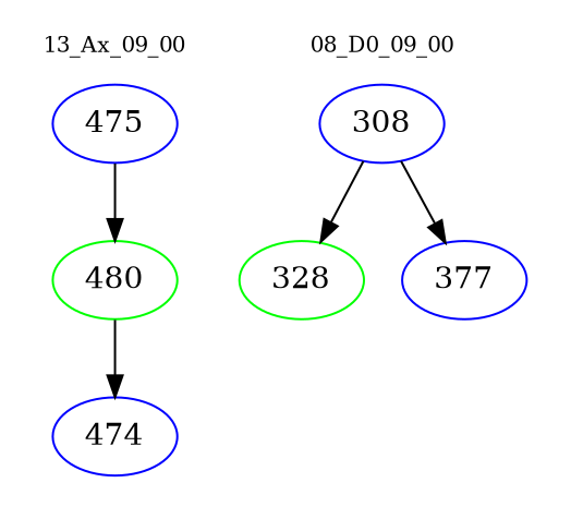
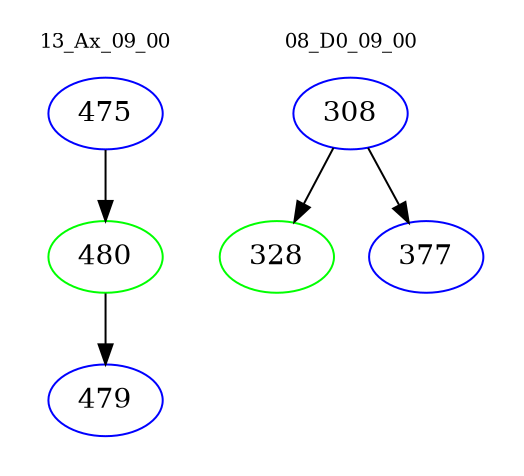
  digraph {
    fontname="DejaVu Serif"
    node [color=blue fontname="DejaVu Serif"]
    edge [color=black fontname="DejaVu Serif"]
    n1 [label=475]
-   n2 [label=474]
+   n2 [label=479]
    n3 [color=green label=480]
    n4 [label=308]
    n5 [color=green label=328]
    n6 [label=377]
    subgraph cluster_1 {
      color=white
      fontsize=10
      label="13_Ax_09_00"
      n1
      n2
      n3
    }
    subgraph cluster_2 {
      color=white
      fontsize=10
      label="08_D0_09_00"
      n4
      n5
      n6
    }
    n1 -> n3
    n3 -> n2
    n4 -> n5
    n4 -> n6
  }
